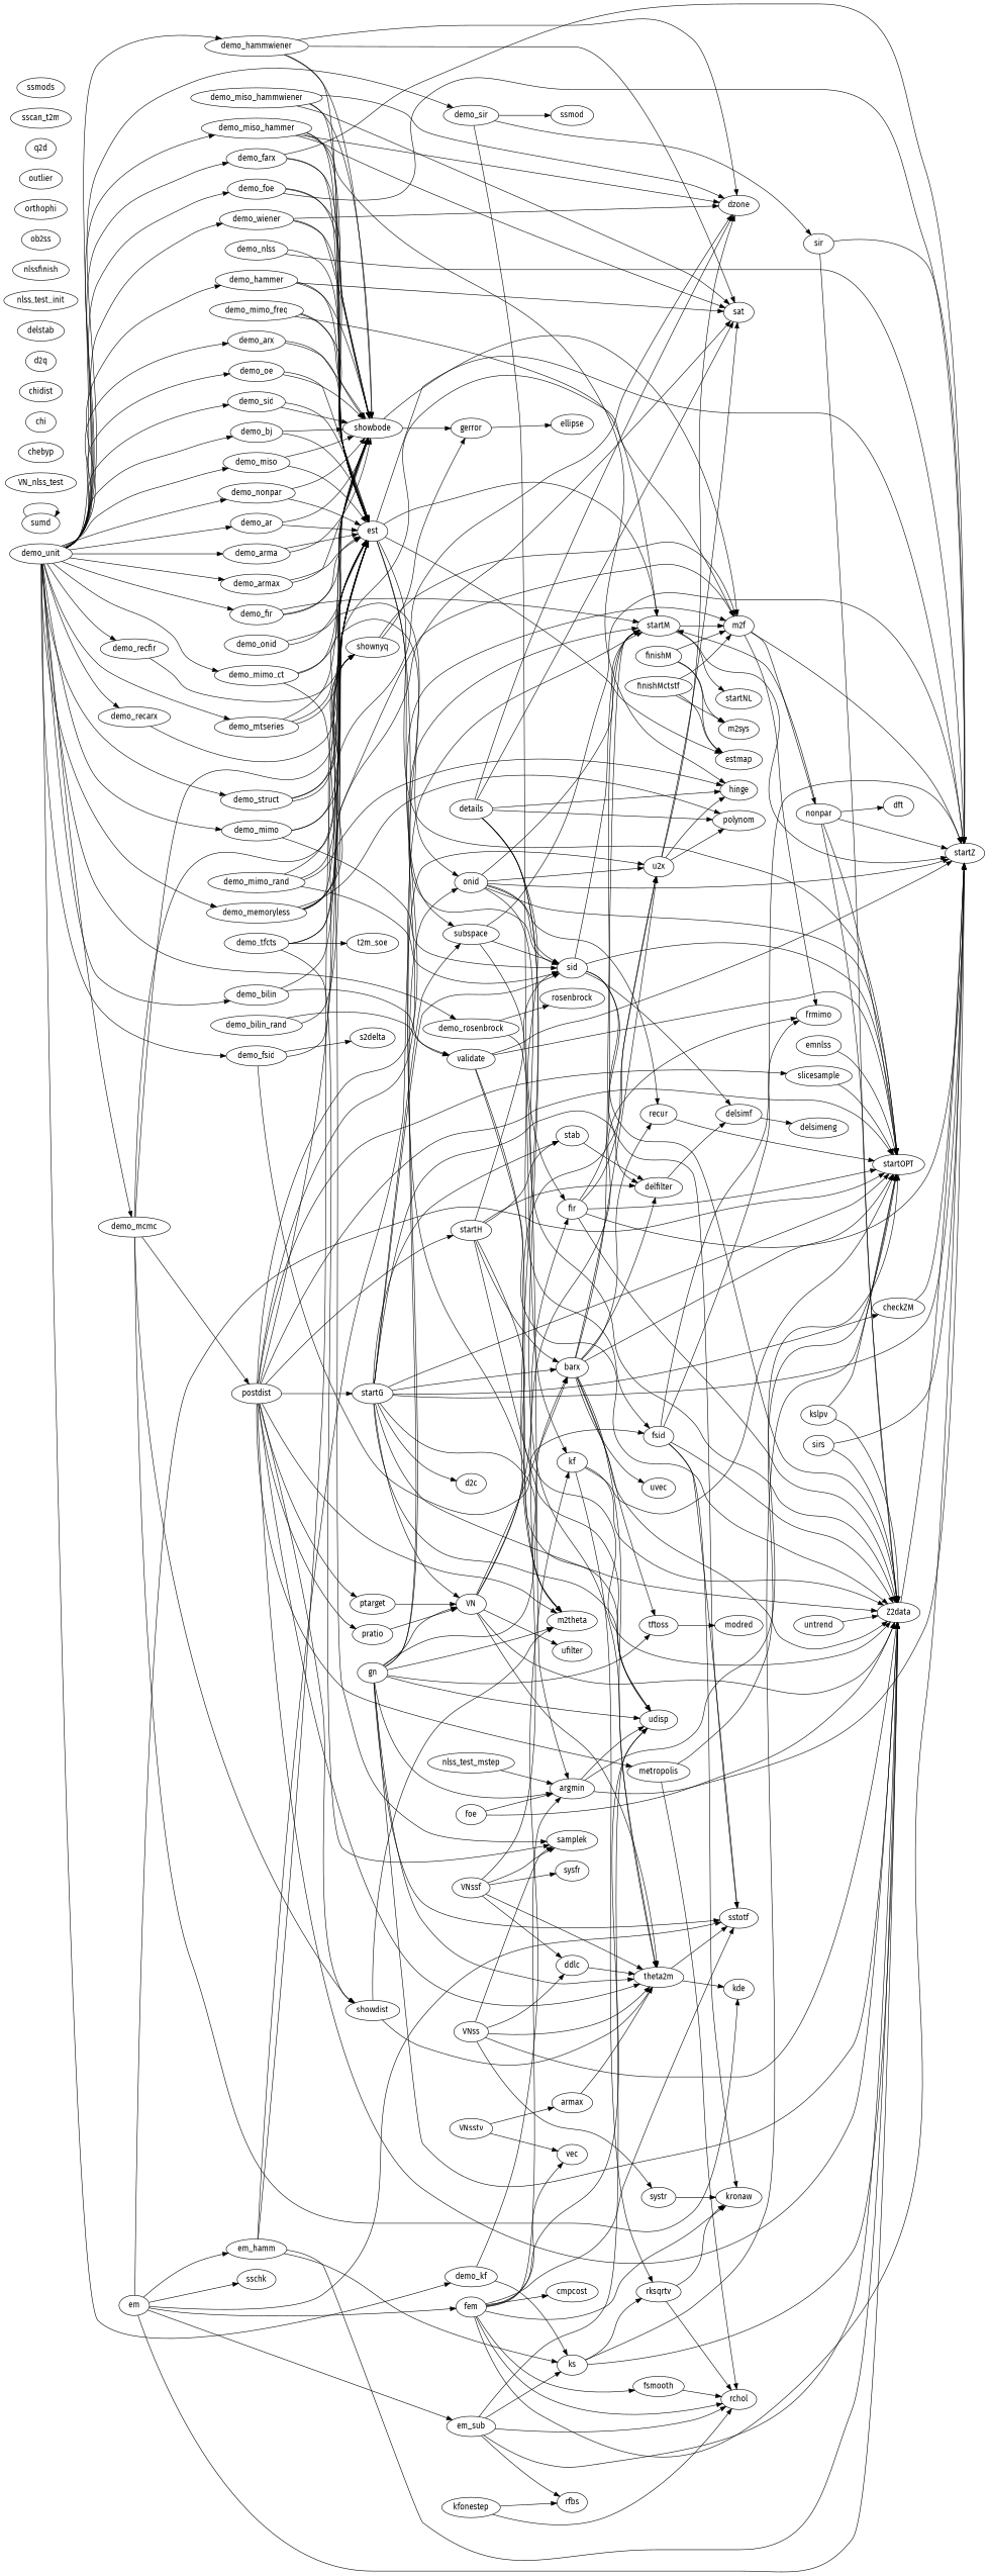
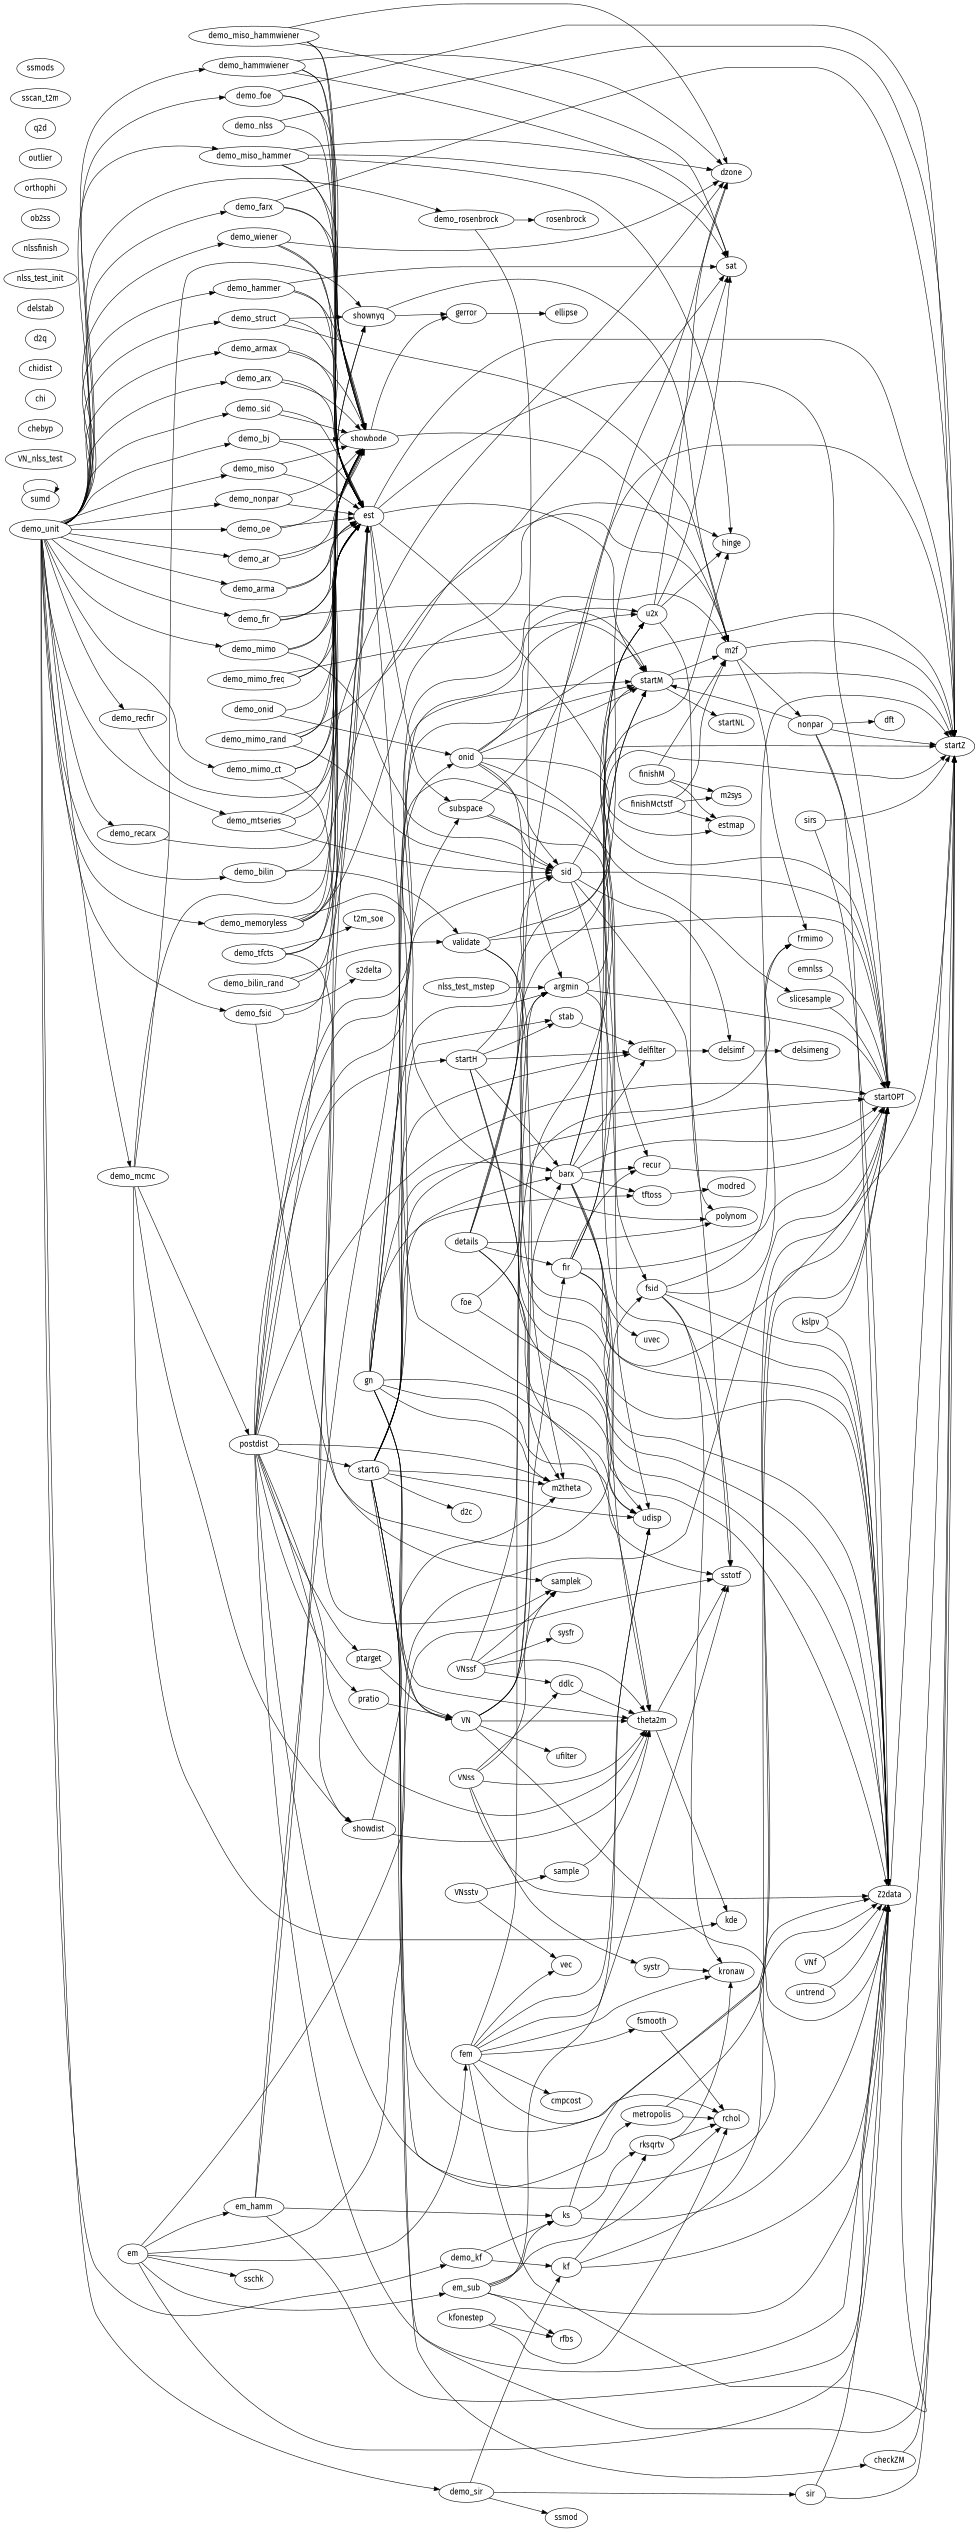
  digraph {
    fontname="Fira Sans"
    rankdir=LR
    node [fontname="Fira Sans"]
    edge [fontname="Fira Sans"]
    VN
    Z2data
    barx
    fir
    theta2m
    u2x
    ufilter
    startZ
    startOPT
    delfilter
    recur
    startM
    tftoss
    uvec
    kde
    sstotf
    sat
    dzone
    hinge
    polynom
    delsimf
    startNL
    m2f
    modred
+   VNf
    VNss
    ddlc
    samplek
    systr
    kronaw
    VNssf
    frmimo
    sysfr
    VNsstv
-   sample [label=armax]
+   sample
    vec
    argmin
    udisp
    delsimeng
    checkZM
    demo_ar
    est
    showbode
    estmap
    subspace
    gerror
    fsid
    sid
    nonpar
    ellipse
    demo_arma
    demo_armax
    demo_arx
    demo_bilin
    validate
    m2theta
    demo_bilin_rand
    demo_bj
    demo_farx
    demo_fir
    demo_foe
    demo_fsid
    s2delta
    demo_hammer
    demo_hammwiener
    demo_kf
    kf
    ks
    rksqrtv
    rchol
    demo_mcmc
    postdist
    showdist
    shownyq
    metropolis
    pratio
    ptarget
    slicesample
    startG
    startH
    d2c
    stab
    demo_memoryless
    demo_mimo
    demo_mimo_ct
    demo_mimo_freq
    demo_mimo_rand
    dft
    demo_miso
    demo_miso_hammer
    demo_miso_hammwiener
    demo_mtseries
    demo_nlss
    demo_nonpar
    demo_oe
    demo_onid
    onid
    demo_recarx
    demo_recfir
    demo_rosenbrock
    rosenbrock
    demo_sid
    demo_sir
    sir
    ssmod
    demo_struct
    demo_tfcts
    t2m_soe
    demo_unit
    demo_wiener
    details
    em
    em_hamm
    em_sub
    fem
    sschk
    rfbs
    cmpcost
    fsmooth
    emnlss
    finishM
    m2sys
    finishMctstf
    foe
    gn
    kfonestep
    kslpv
    nlss_test_mstep
    sirs
    sumd
    untrend
    VN_nlss_test
    chebyp
    chi
    chidist
    d2q
    delstab
    nlss_test_init
    nlssfinish
    ob2ss
    orthophi
    outlier
    q2d
    sscan_t2m
    ssmods
    VN -> Z2data
    VN -> barx
    VN -> fir
    VN -> theta2m
    VN -> u2x
    VN -> ufilter
    Z2data -> startZ
    barx -> Z2data
    barx -> theta2m
    barx -> u2x
    barx -> startOPT
    barx -> delfilter
    barx -> recur
    barx -> startM
    barx -> tftoss
    barx -> uvec
    fir -> Z2data
    fir -> u2x
    fir -> startZ
    fir -> startOPT
+   fir -> recur
    fir -> startM
    theta2m -> kde
    theta2m -> sstotf
    u2x -> sat
    u2x -> dzone
    u2x -> hinge
    u2x -> polynom
    delfilter -> delsimf
    recur -> startOPT
    startM -> startZ
    startM -> startNL
    startM -> m2f
    tftoss -> modred
    delsimf -> delsimeng
    m2f -> startZ
    m2f -> frmimo
    m2f -> nonpar
+   VNf -> Z2data
    VNss -> Z2data
    VNss -> theta2m
    VNss -> ddlc
    VNss -> samplek
    VNss -> systr
    ddlc -> theta2m
    systr -> kronaw
    VNssf -> theta2m
    VNssf -> ddlc
    VNssf -> samplek
    VNssf -> frmimo
    VNssf -> sysfr
    VNsstv -> sample
    VNsstv -> vec
    sample -> theta2m
    argmin -> startZ
    argmin -> startOPT
    argmin -> udisp
    checkZM -> startZ
    demo_ar -> est
    demo_ar -> showbode
    est -> startZ
    est -> startOPT
    est -> startM
    est -> udisp
    est -> estmap
    est -> subspace
    showbode -> m2f
    showbode -> gerror
    subspace -> startZ
    subspace -> fsid
    subspace -> sid
    gerror -> ellipse
    fsid -> Z2data
    fsid -> startZ
    fsid -> sstotf
    fsid -> kronaw
    fsid -> frmimo
    sid -> Z2data
    sid -> startOPT
    sid -> startM
    sid -> sstotf
    sid -> delsimf
    nonpar -> Z2data
    nonpar -> startZ
    nonpar -> startOPT
    nonpar -> startM
    nonpar -> dft
    demo_arma -> est
    demo_arma -> showbode
    demo_armax -> est
    demo_armax -> showbode
    demo_arx -> est
    demo_arx -> showbode
    demo_bilin -> est
    demo_bilin -> validate
    validate -> Z2data
    validate -> startZ
    validate -> startOPT
    validate -> m2theta
    demo_bilin_rand -> est
    demo_bilin_rand -> validate
    demo_bj -> est
    demo_bj -> showbode
    demo_farx -> startZ
    demo_farx -> est
    demo_farx -> showbode
    demo_fir -> startM
    demo_fir -> est
    demo_fir -> showbode
    demo_foe -> startZ
    demo_foe -> est
    demo_foe -> showbode
    demo_fsid -> showbode
    demo_fsid -> fsid
    demo_fsid -> s2delta
    demo_hammer -> sat
    demo_hammer -> est
    demo_hammer -> showbode
    demo_hammwiener -> sat
    demo_hammwiener -> dzone
    demo_hammwiener -> est
    demo_hammwiener -> showbode
    demo_kf -> kf
    demo_kf -> ks
    kf -> Z2data
    kf -> startOPT
    kf -> rksqrtv
    ks -> Z2data
    ks -> startOPT
    ks -> rksqrtv
    rksqrtv -> kronaw
    rksqrtv -> rchol
    demo_mcmc -> kde
    demo_mcmc -> est
    demo_mcmc -> postdist
    demo_mcmc -> showdist
    demo_mcmc -> shownyq
    postdist -> Z2data
    postdist -> theta2m
    postdist -> startOPT
    postdist -> startM
    postdist -> m2f
    postdist -> est
    postdist -> m2theta
    postdist -> showdist
    postdist -> metropolis
    postdist -> pratio
    postdist -> ptarget
    postdist -> slicesample
    postdist -> startG
    postdist -> startH
    showdist -> theta2m
    showdist -> m2theta
    shownyq -> m2f
    shownyq -> gerror
    metropolis -> startOPT
    metropolis -> rchol
    pratio -> VN
    ptarget -> VN
    slicesample -> startOPT
    startG -> VN
    startG -> Z2data
    startG -> barx
    startG -> startZ
    startG -> startOPT
    startG -> delfilter
    startG -> udisp
    startG -> checkZM
    startG -> subspace
    startG -> sid
    startG -> m2theta
    startG -> d2c
    startG -> stab
    startH -> Z2data
    startH -> barx
    startH -> delfilter
    startH -> udisp
    startH -> sid
    startH -> stab
    stab -> delfilter
    demo_memoryless -> sat
    demo_memoryless -> dzone
    demo_memoryless -> hinge
    demo_memoryless -> polynom
    demo_memoryless -> est
    demo_mimo -> est
    demo_mimo -> sid
    demo_mimo -> shownyq
    demo_mimo_ct -> samplek
    demo_mimo_ct -> est
    demo_mimo_ct -> showbode
    demo_mimo_freq -> startM
    demo_mimo_freq -> est
    demo_mimo_freq -> showbode
    demo_mimo_rand -> m2f
    demo_mimo_rand -> est
    demo_mimo_rand -> sid
    demo_mimo_rand -> shownyq
    demo_miso -> est
    demo_miso -> showbode
    demo_miso_hammer -> sat
    demo_miso_hammer -> dzone
    demo_miso_hammer -> hinge
    demo_miso_hammer -> est
    demo_miso_hammer -> showbode
    demo_miso_hammwiener -> sat
    demo_miso_hammwiener -> dzone
    demo_miso_hammwiener -> est
    demo_miso_hammwiener -> showbode
    demo_mtseries -> est
    demo_mtseries -> showbode
    demo_mtseries -> sid
    demo_nlss -> startZ
    demo_nlss -> est
    demo_nonpar -> est
    demo_nonpar -> showbode
    demo_oe -> est
    demo_oe -> showbode
    demo_onid -> showbode
    demo_onid -> onid
    onid -> Z2data
    onid -> u2x
    onid -> startZ
    onid -> startOPT
    onid -> recur
    onid -> startM
    onid -> sid
    demo_recarx -> est
    demo_recfir -> est
    demo_rosenbrock -> argmin
    demo_rosenbrock -> rosenbrock
    demo_sid -> est
    demo_sid -> showbode
    demo_sir -> kf
    demo_sir -> sir
    demo_sir -> ssmod
    sir -> Z2data
    sir -> startZ
    demo_struct -> m2f
    demo_struct -> est
    demo_struct -> shownyq
    demo_tfcts -> samplek
    demo_tfcts -> est
    demo_tfcts -> showbode
    demo_tfcts -> t2m_soe
    demo_unit -> demo_ar
    demo_unit -> demo_arma
    demo_unit -> demo_armax
    demo_unit -> demo_arx
    demo_unit -> demo_bilin
    demo_unit -> demo_bj
    demo_unit -> demo_farx
    demo_unit -> demo_fir
    demo_unit -> demo_foe
    demo_unit -> demo_fsid
    demo_unit -> demo_hammer
    demo_unit -> demo_hammwiener
    demo_unit -> demo_kf
    demo_unit -> demo_mcmc
    demo_unit -> demo_memoryless
    demo_unit -> demo_mimo
    demo_unit -> demo_mimo_ct
    demo_unit -> demo_miso
    demo_unit -> demo_miso_hammer
    demo_unit -> demo_mtseries
    demo_unit -> demo_nonpar
    demo_unit -> demo_oe
    demo_unit -> demo_recarx
    demo_unit -> demo_recfir
    demo_unit -> demo_rosenbrock
    demo_unit -> demo_sid
    demo_unit -> demo_sir
    demo_unit -> demo_struct
    demo_unit -> demo_wiener
    demo_wiener -> dzone
    demo_wiener -> est
    demo_wiener -> showbode
    details -> fir
    details -> theta2m
    details -> sat
    details -> dzone
    details -> hinge
    details -> polynom
    details -> m2theta
    em -> Z2data
    em -> startOPT
    em -> sstotf
    em -> em_hamm
    em -> em_sub
    em -> fem
    em -> sschk
    em_hamm -> Z2data
    em_hamm -> u2x
    em_hamm -> est
    em_hamm -> ks
    em_sub -> Z2data
    em_sub -> udisp
    em_sub -> ks
    em_sub -> rchol
    em_sub -> rfbs
    fem -> startZ
    fem -> sstotf
    fem -> kronaw
    fem -> vec
    fem -> argmin
    fem -> udisp
    fem -> rchol
    fem -> cmpcost
    fem -> fsmooth
    fsmooth -> rchol
    emnlss -> startOPT
    finishM -> m2f
    finishM -> estmap
    finishM -> m2sys
    finishMctstf -> m2f
    finishMctstf -> estmap
    finishMctstf -> m2sys
    foe -> Z2data
    foe -> argmin
    gn -> VN
    gn -> Z2data
    gn -> barx
    gn -> theta2m
    gn -> startM
    gn -> tftoss
    gn -> sstotf
    gn -> argmin
    gn -> udisp
    gn -> m2theta
    gn -> onid
    kfonestep -> rchol
    kfonestep -> rfbs
    kslpv -> Z2data
    kslpv -> startOPT
    nlss_test_mstep -> argmin
    sirs -> Z2data
    sirs -> startZ
    sumd -> sumd
    untrend -> Z2data
  }
